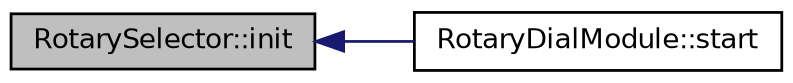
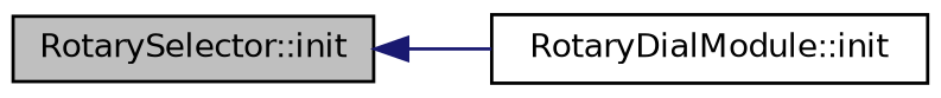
  digraph {
    rankdir=LR
    node [color=black fontname=Helvetica fontsize=10 shape=record style=filled]
    n1 [fillcolor=grey75 fontcolor=black height=0.2 label="RotarySelector::init" width=0.4]
-   n2 [fillcolor=white height=0.2 label="RotaryDialModule::start" width=0.4]
+   n2 [fillcolor=white height=0.2 label="RotaryDialModule::init" width=0.4]
    n1 -> n2 [color=midnightblue dir=back fontname=Helvetica fontsize=10 labelfontname=Helvetica labelfontsize=10 style=solid]
  }
